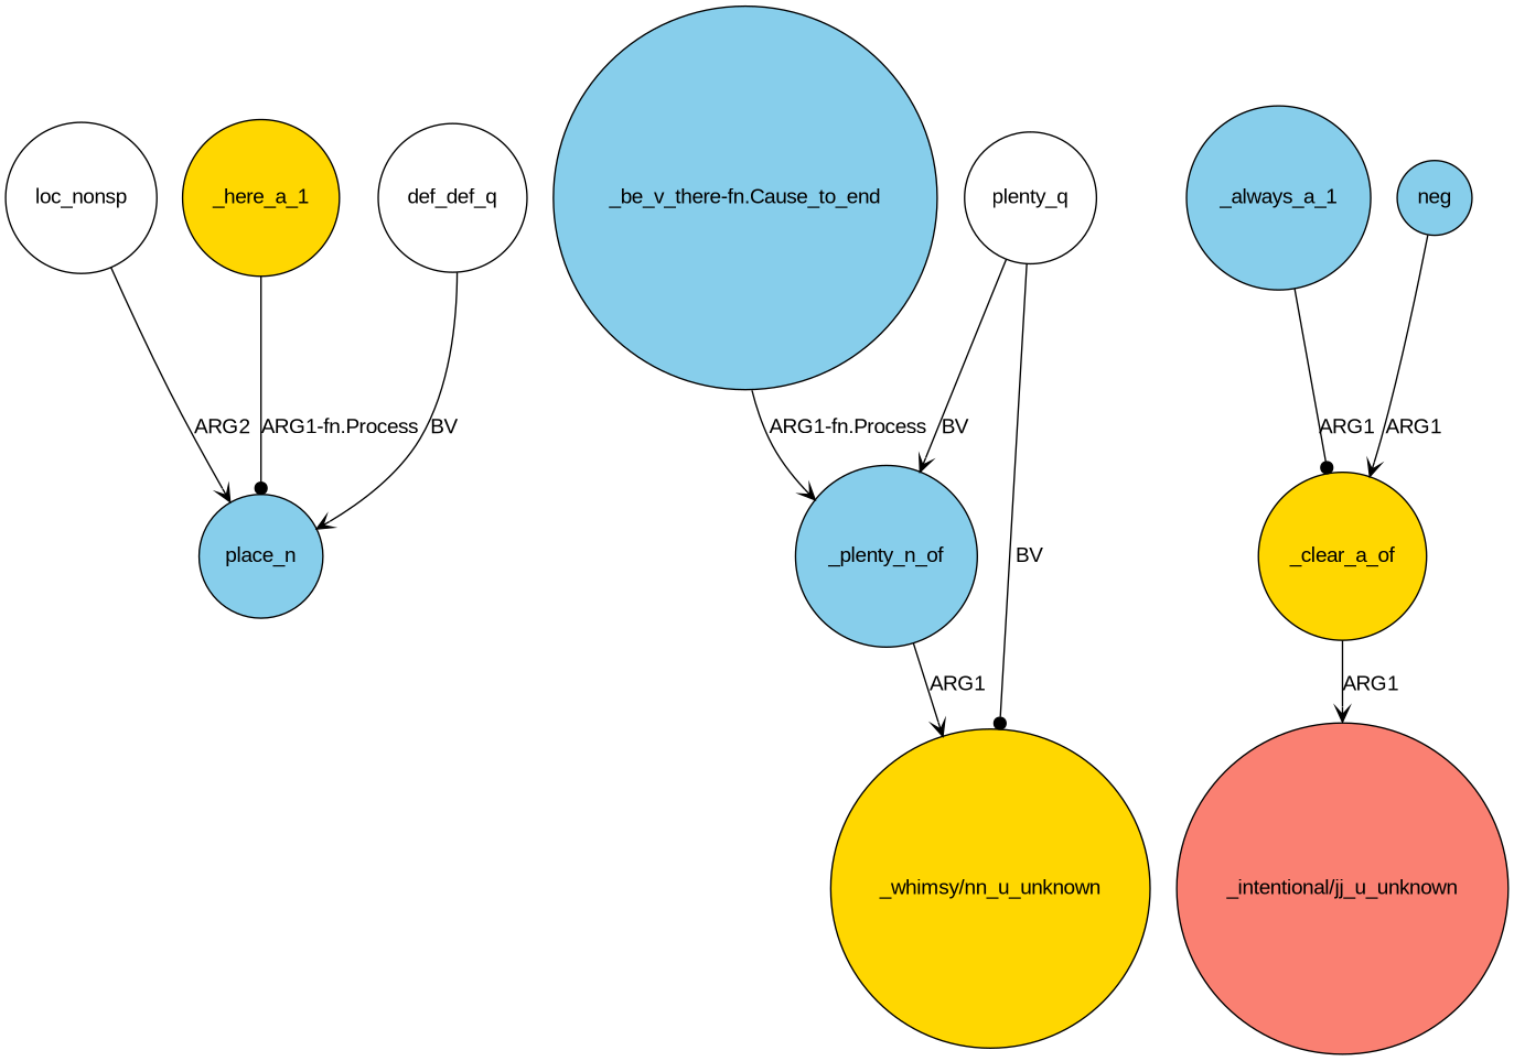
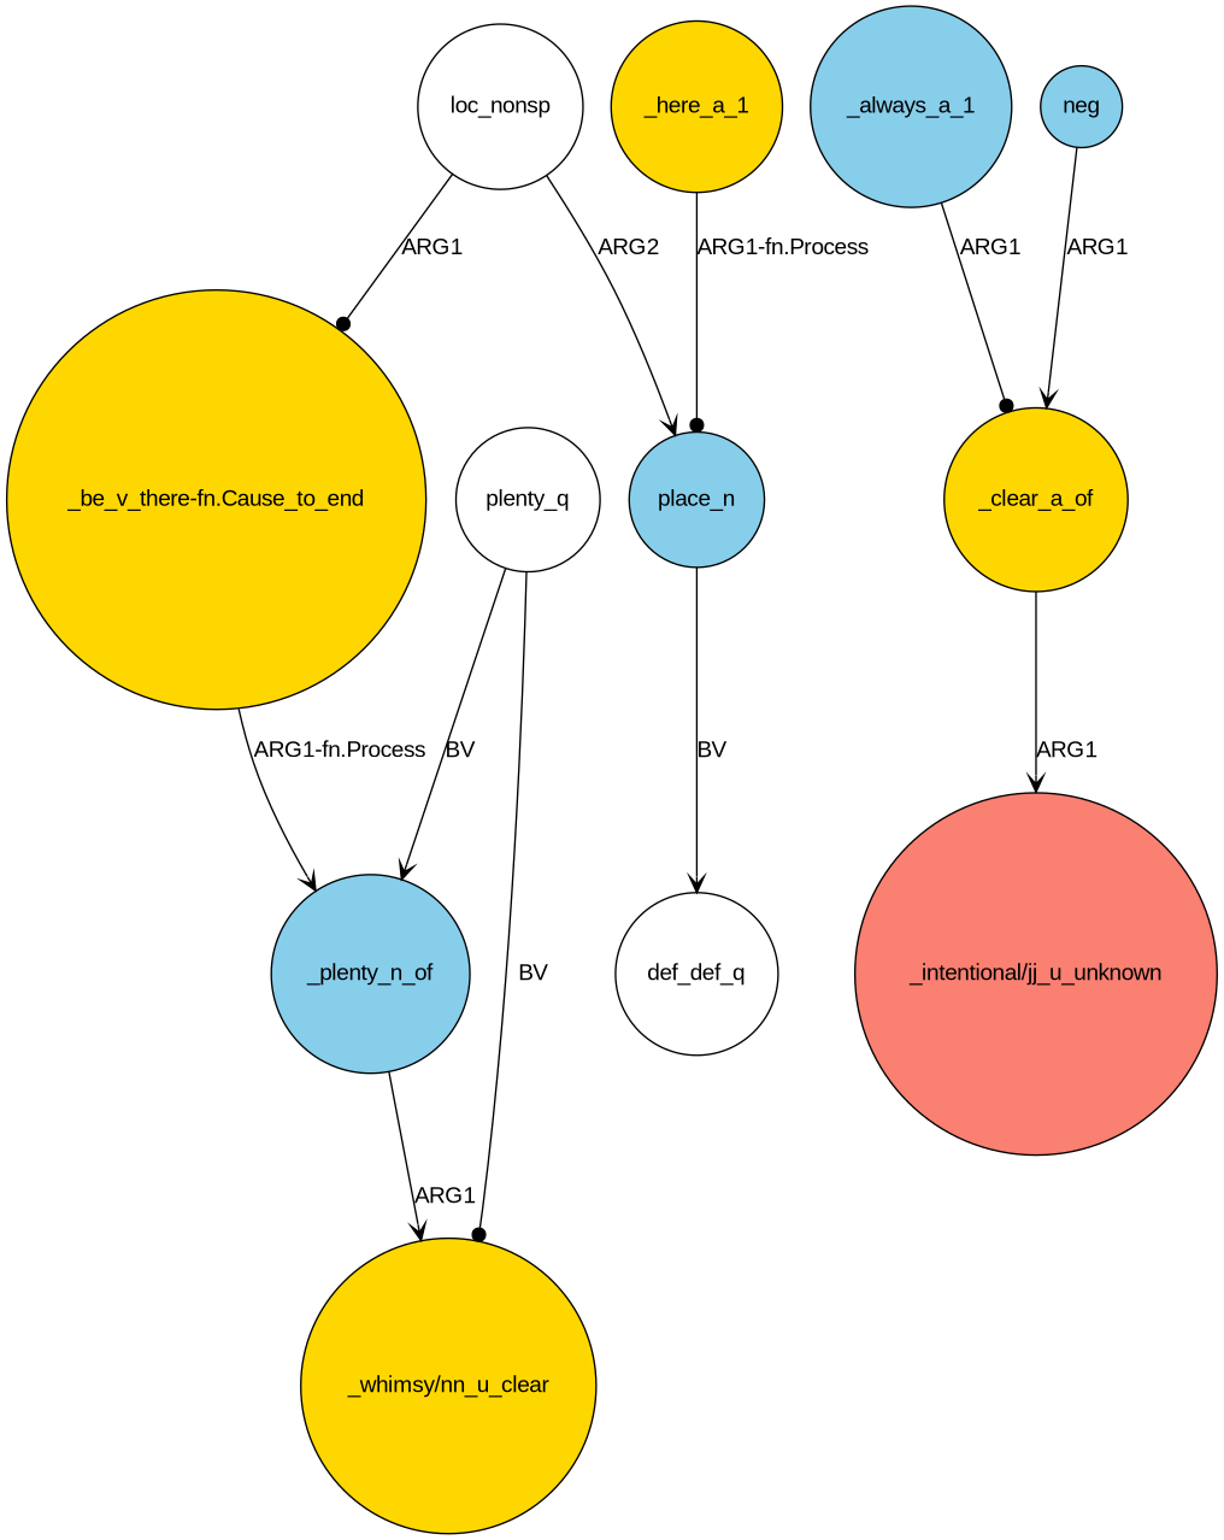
  digraph {
    fontname="Liberation Sans"
    node [fillcolor=skyblue fontname="Liberation Sans" shape=circle style=filled]
    edge [arrowhead=vee fontname="Liberation Sans"]
    loc_nonsp [fillcolor=white]
    place_n
-   "_be_v_there-fn.Cause_to_end"
+   "_be_v_there-fn.Cause_to_end" [fillcolor=gold]
    _plenty_n_of
-   "_whimsy/nn_u_unknown" [fillcolor=gold]
+   "_whimsy/nn_u_unknown" [fillcolor=gold label="_whimsy/nn_u_clear"]
    _here_a_1 [fillcolor=gold]
    _always_a_1
    _clear_a_of [fillcolor=gold]
    "_intentional/jj_u_unknown" [fillcolor=salmon]
    n10 [fillcolor=white label=def_def_q]
    n11 [fillcolor=white label=plenty_q]
    neg
    loc_nonsp -> place_n [label=ARG2]
+   loc_nonsp -> "_be_v_there-fn.Cause_to_end" [arrowhead=dot label=ARG1]
    "_be_v_there-fn.Cause_to_end" -> _plenty_n_of [label="ARG1-fn.Process"]
    _plenty_n_of -> "_whimsy/nn_u_unknown" [label=ARG1]
    _here_a_1 -> place_n [arrowhead=dot label="ARG1-fn.Process"]
    _always_a_1 -> _clear_a_of [arrowhead=dot label=ARG1]
    _clear_a_of -> "_intentional/jj_u_unknown" [label=ARG1]
-   n10 -> place_n [label=BV]
+   place_n -> n10 [label=BV]
    n11 -> _plenty_n_of [label=BV]
    n11 -> "_whimsy/nn_u_unknown" [arrowhead=dot label=BV]
    neg -> _clear_a_of [label=ARG1]
  }
